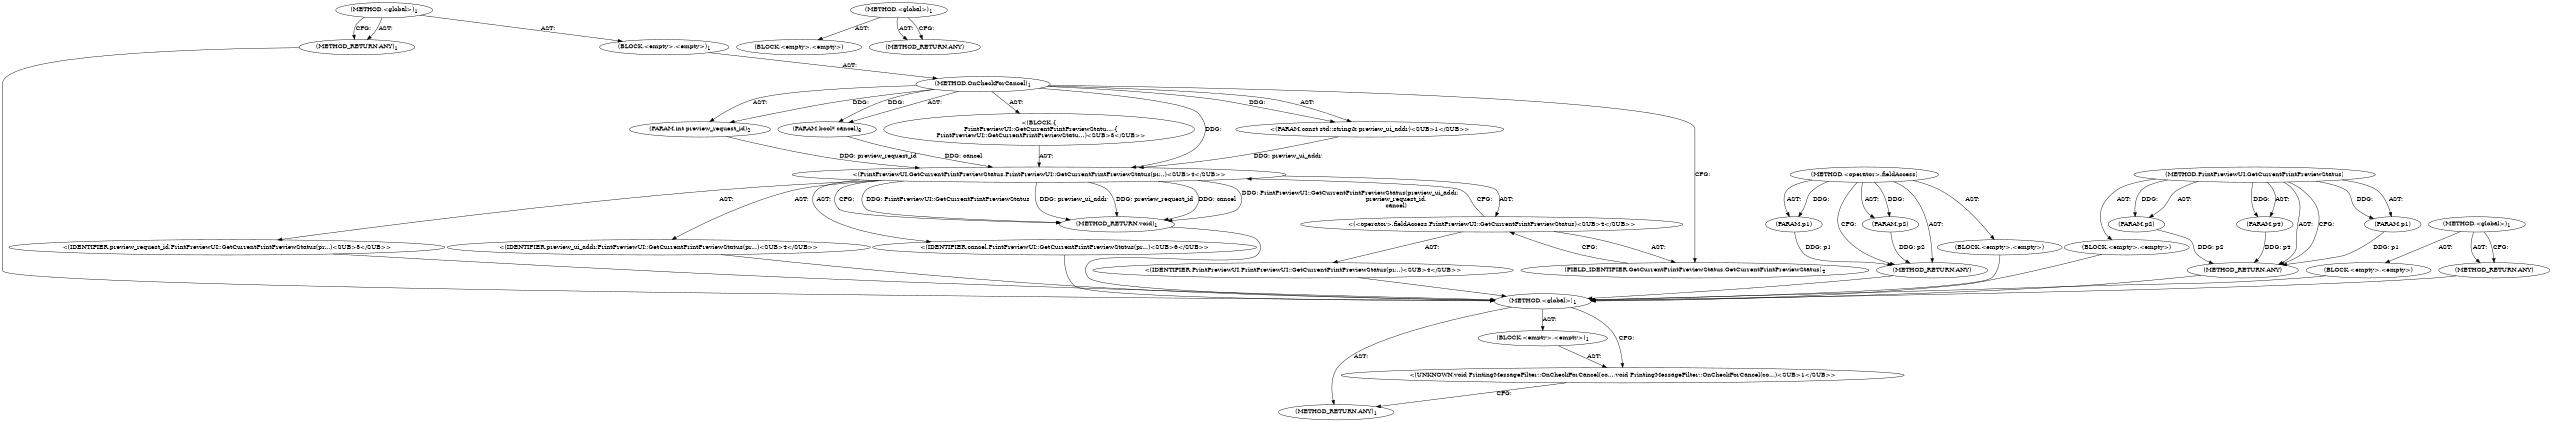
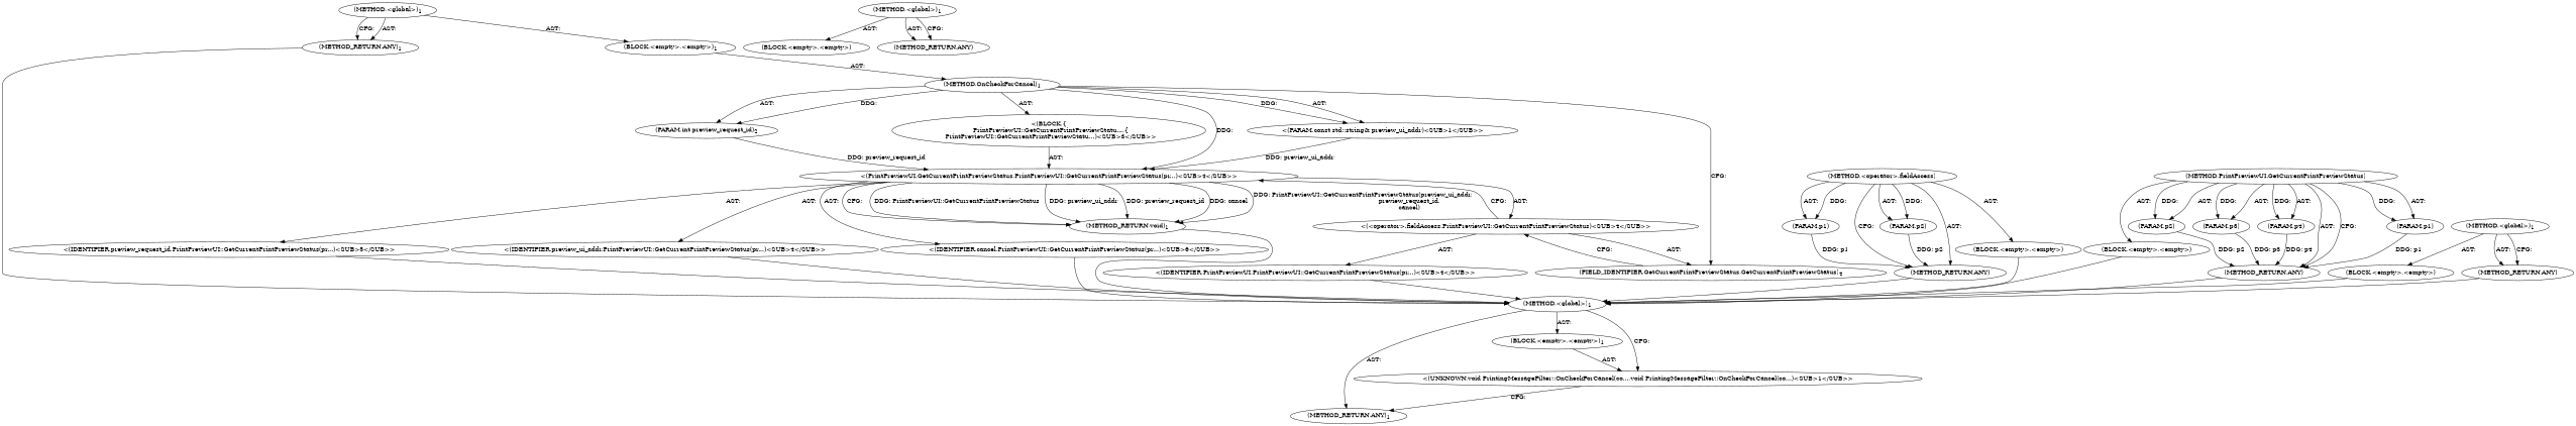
  digraph {
    n1 [label=<(METHOD,&lt;global&gt;)<SUB>1</SUB>>]
    n2 [label=<(BLOCK,&lt;empty&gt;,&lt;empty&gt;)<SUB>1</SUB>>]
    n3 [label=<(METHOD_RETURN,ANY)<SUB>1</SUB>>]
    n4 [label=<(METHOD,OnCheckForCancel)<SUB>1</SUB>>]
    n5 [label=<(METHOD,&lt;global&gt;)<SUB>1</SUB>>]
    n6 [label="<(PARAM,const std::string&amp; preview_ui_addr)<SUB>1</SUB>>"]
    n7 [label=<(PARAM,int preview_request_id)<SUB>2</SUB>>]
-   n8 [label=<(PARAM,bool* cancel)<SUB>3</SUB>>]
    n9 [label="<(BLOCK,{\n  PrintPreviewUI::GetCurrentPrintPreviewStatu...,{\n  PrintPreviewUI::GetCurrentPrintPreviewStatu...)<SUB>3</SUB>>"]
    n10 [label="<(PrintPreviewUI.GetCurrentPrintPreviewStatus,PrintPreviewUI::GetCurrentPrintPreviewStatus(pr...)<SUB>4</SUB>>"]
    n11 [label=<(FIELD_IDENTIFIER,GetCurrentPrintPreviewStatus,GetCurrentPrintPreviewStatus)<SUB>4</SUB>>]
    n12 [label=<(METHOD_RETURN,void)<SUB>1</SUB>>]
    n13 [label="<(&lt;operator&gt;.fieldAccess,PrintPreviewUI::GetCurrentPrintPreviewStatus)<SUB>4</SUB>>"]
    n14 [label="<(IDENTIFIER,preview_ui_addr,PrintPreviewUI::GetCurrentPrintPreviewStatus(pr...)<SUB>4</SUB>>"]
    n15 [label="<(IDENTIFIER,preview_request_id,PrintPreviewUI::GetCurrentPrintPreviewStatus(pr...)<SUB>5</SUB>>"]
    n16 [label="<(IDENTIFIER,cancel,PrintPreviewUI::GetCurrentPrintPreviewStatus(pr...)<SUB>6</SUB>>"]
    n17 [label="<(IDENTIFIER,PrintPreviewUI,PrintPreviewUI::GetCurrentPrintPreviewStatus(pr...)<SUB>4</SUB>>"]
    n18 [label=<(BLOCK,&lt;empty&gt;,&lt;empty&gt;)<SUB>1</SUB>>]
    n19 [label="<(UNKNOWN,void PrintingMessageFilter::OnCheckForCancel(co...,void PrintingMessageFilter::OnCheckForCancel(co...)<SUB>1</SUB>>"]
    n20 [label=<(METHOD_RETURN,ANY)<SUB>1</SUB>>]
    n21 [label=<(METHOD,&lt;operator&gt;.fieldAccess)>]
    n22 [label=<(PARAM,p1)>]
    n23 [label=<(PARAM,p2)>]
    n24 [label=<(BLOCK,&lt;empty&gt;,&lt;empty&gt;)>]
    n25 [label=<(METHOD_RETURN,ANY)>]
    n26 [label=<(METHOD,PrintPreviewUI.GetCurrentPrintPreviewStatus)>]
    n27 [label=<(PARAM,p1)>]
    n28 [label=<(PARAM,p2)>]
+   n29 [label=<(PARAM,p3)>]
    n30 [label=<(PARAM,p4)>]
    n31 [label=<(BLOCK,&lt;empty&gt;,&lt;empty&gt;)>]
    n32 [label=<(METHOD_RETURN,ANY)>]
    n33 [label=<(METHOD,&lt;global&gt;)<SUB>1</SUB>>]
    n34 [label=<(BLOCK,&lt;empty&gt;,&lt;empty&gt;)>]
    n35 [label=<(METHOD_RETURN,ANY)>]
    n36 [label=<(METHOD,&lt;global&gt;)<SUB>1</SUB>>]
    n37 [label=<(BLOCK,&lt;empty&gt;,&lt;empty&gt;)>]
    n38 [label=<(METHOD_RETURN,ANY)>]
    n1 -> n2 [label="AST: "]
    n1 -> n3 [label="AST: "]
    n1 -> n3 [label="CFG: "]
    n2 -> n4 [label="AST: "]
    n3 -> n5
    n4 -> n6 [label="AST: "]
    n4 -> n6 [label="DDG: "]
    n4 -> n7 [label="AST: "]
    n4 -> n7 [label="DDG: "]
-   n4 -> n8 [label="AST: "]
-   n4 -> n8 [label="DDG: "]
    n4 -> n9 [label="AST: "]
    n4 -> n10 [label="DDG: "]
    n4 -> n11 [label="CFG: "]
    n5 -> n18 [label="AST: "]
    n5 -> n19 [label="CFG: "]
    n5 -> n20 [label="AST: "]
    n6 -> n10 [label="DDG: preview_ui_addr"]
    n7 -> n10 [label="DDG: preview_request_id"]
-   n8 -> n10 [label="DDG: cancel"]
    n9 -> n10 [label="AST: "]
    n10 -> n12 [label="CFG: "]
    n10 -> n12 [label="DDG: PrintPreviewUI::GetCurrentPrintPreviewStatus"]
    n10 -> n12 [label="DDG: preview_ui_addr"]
    n10 -> n12 [label="DDG: preview_request_id"]
    n10 -> n12 [label="DDG: cancel"]
    n10 -> n12 [label="DDG: PrintPreviewUI::GetCurrentPrintPreviewStatus(preview_ui_addr,\n                                                preview_request_id,\n                                                cancel)"]
    n10 -> n13 [label="AST: "]
    n10 -> n14 [label="AST: "]
    n10 -> n15 [label="AST: "]
    n10 -> n16 [label="AST: "]
    n11 -> n13 [label="CFG: "]
    n12 -> n5
    n13 -> n10 [label="CFG: "]
    n13 -> n11 [label="AST: "]
    n13 -> n17 [label="AST: "]
    n14 -> n5
    n15 -> n5
    n16 -> n5
    n17 -> n5
    n18 -> n19 [label="AST: "]
    n19 -> n20 [label="CFG: "]
    n21 -> n22 [label="AST: "]
    n21 -> n22 [label="DDG: "]
    n21 -> n23 [label="AST: "]
    n21 -> n23 [label="DDG: "]
    n21 -> n24 [label="AST: "]
    n21 -> n25 [label="AST: "]
    n21 -> n25 [label="CFG: "]
    n22 -> n25 [label="DDG: p1"]
    n23 -> n25 [label="DDG: p2"]
    n24 -> n5
    n25 -> n5
    n26 -> n27 [label="AST: "]
    n26 -> n27 [label="DDG: "]
    n26 -> n28 [label="AST: "]
    n26 -> n28 [label="DDG: "]
+   n26 -> n29 [label="AST: "]
+   n26 -> n29 [label="DDG: "]
    n26 -> n30 [label="AST: "]
    n26 -> n30 [label="DDG: "]
    n26 -> n31 [label="AST: "]
    n26 -> n32 [label="AST: "]
    n26 -> n32 [label="CFG: "]
    n27 -> n32 [label="DDG: p1"]
    n28 -> n32 [label="DDG: p2"]
+   n29 -> n32 [label="DDG: p3"]
    n30 -> n32 [label="DDG: p4"]
    n31 -> n5
    n32 -> n5
    n33 -> n34 [label="AST: "]
    n33 -> n35 [label="AST: "]
    n33 -> n35 [label="CFG: "]
    n34 -> n5
    n35 -> n5
    n36 -> n37 [label="AST: "]
    n36 -> n38 [label="AST: "]
    n36 -> n38 [label="CFG: "]
  }
